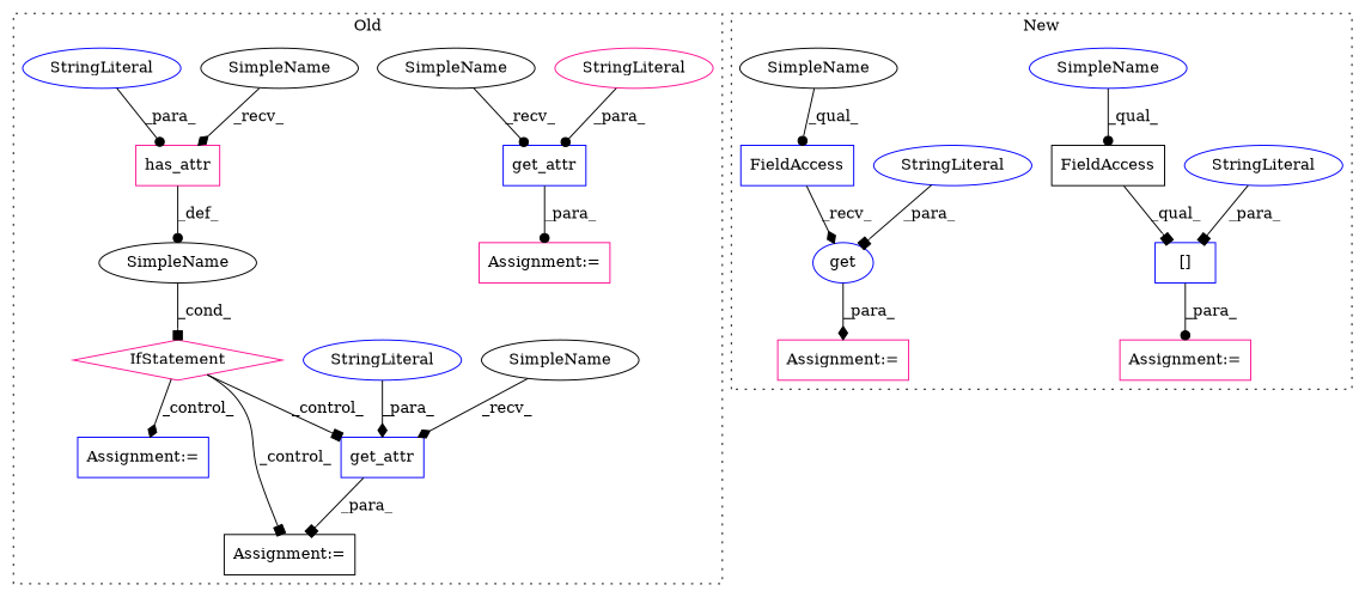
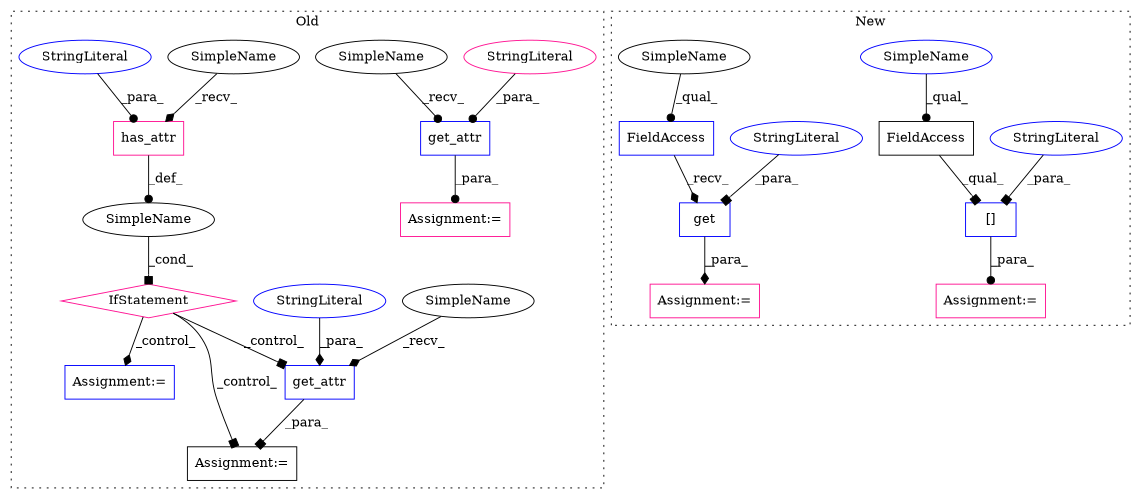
  digraph {
    node [a=42 l=1 s=1099 shape=box color=blue]
    edge [arrowhead=dot]
    n1 [a=32 l="9,1" label=has_attr s="1105,1128" color=deeppink]
    n2 [a=32 l="9,1" label=get_attr s="1153,1176"]
    n3 [label=SimpleName shape=ellipse color=black l="" s=""]
    n4 [a=25 l="4,2" label=IfStatement s="1095,1129" shape=diamond color=deeppink]
    n5 [a=32 l="9,1" label=get_attr s="1297,1314"]
    n6 [a=7 label="Assignment:=" s=1290 color=deeppink]
    n7 [a=45 l=8 label=StringLiteral s=1306 shape=ellipse color=deeppink]
    n8 [a=45 l=14 label=StringLiteral s=1114 shape=ellipse]
    n9 [a=45 l=14 label=StringLiteral s=1162 shape=ellipse]
    n10 [a=7 label="Assignment:=" s=1146 color=black]
    n11 [a=7 label="Assignment:=" s=1206]
    n12 [l=5 label=SimpleName s=1147 shape=ellipse color=black]
    n13 [l=5 label=SimpleName s=1291 shape=ellipse color=black]
    n14 [l=5 label=SimpleName shape=ellipse color=black]
-   n15 [a=32 l="4,1" label=get s="1112,1130" shape=ellipse]
+   n15 [a=32 l="4,1" label=get s="1112,1130"]
    n16 [a=22 l=11 label=FieldAccess s=1100]
    n17 [a=7 label="Assignment:=" color=deeppink]
    n18 [a=22 l=11 label=FieldAccess s=1202 color=black]
    n19 [a=2 l="12,1" label="[]" s="1202,1222"]
    n20 [a=45 l=14 label=StringLiteral s=1116 shape=ellipse]
    n21 [a=45 l=8 label=StringLiteral s=1214 shape=ellipse]
    n22 [a=7 label="Assignment:=" s=1201 color=deeppink]
    n23 [l=5 label=SimpleName s=1202 shape=ellipse]
    n24 [l=5 label=SimpleName s=1100 shape=ellipse color=black]
    subgraph cluster_1 {
      label=Old
      style=dotted
      n1
      n2
      n3
      n4
      n5
      n6
      n7
      n8
      n9
      n10
      n11
      n12
      n13
      n14
    }
    subgraph cluster_2 {
      label=New
      style=dotted
      n15
      n16
      n17
      n18
      n19
      n20
      n21
      n22
      n23
      n24
    }
    n1 -> n3 [label=_def_]
    n2 -> n10 [label=_para_ arrowhead=box]
    n3 -> n4 [label=_cond_ arrowhead=box]
    n4 -> n2 [label=_control_ arrowhead=box]
    n4 -> n10 [label=_control_ arrowhead=box]
    n4 -> n11 [label=_control_ arrowhead=diamond]
    n5 -> n6 [label=_para_]
    n7 -> n5 [label=_para_]
    n8 -> n1 [label=_para_]
    n9 -> n2 [label=_para_ arrowhead=diamond]
    n12 -> n2 [label=_recv_ arrowhead=diamond]
    n13 -> n5 [label=_recv_]
    n14 -> n1 [label=_recv_ arrowhead=diamond]
    n15 -> n17 [label=_para_ arrowhead=diamond]
    n16 -> n15 [label=_recv_ arrowhead=diamond]
    n18 -> n19 [label=_qual_ arrowhead=box]
    n19 -> n22 [label=_para_]
    n20 -> n15 [label=_para_ arrowhead=box]
    n21 -> n19 [label=_para_ arrowhead=box]
    n23 -> n18 [label=_qual_]
    n24 -> n16 [label=_qual_]
  }
